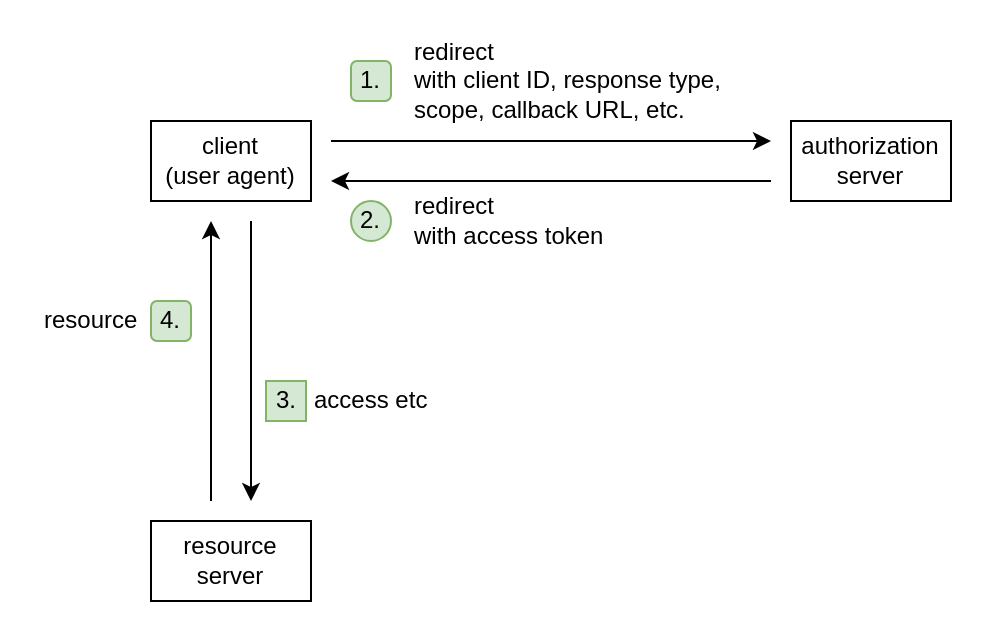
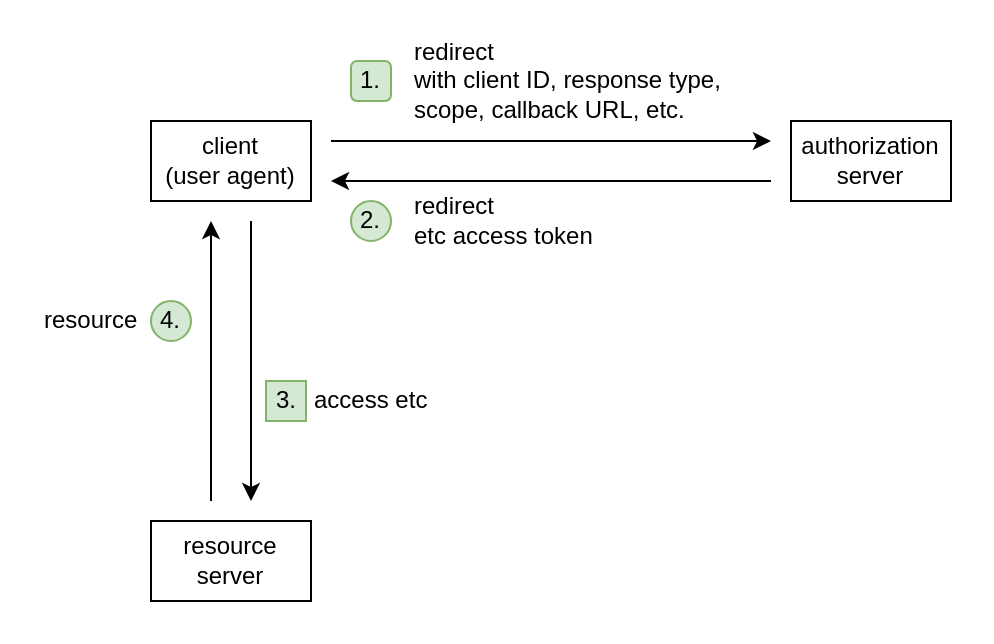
  <mxCell id="0" />
  <mxCell id="1" parent="0" />
  <mxCell id="2" value="resource server" style="rounded=0;whiteSpace=wrap;html=1;" parent="1" vertex="1"><mxGeometry x="75" y="260" width="80" height="40" as="geometry" /></mxCell>
  <mxCell id="3" value="authorization server" style="rounded=0;whiteSpace=wrap;html=1;" parent="1" vertex="1"><mxGeometry x="395" y="60" width="80" height="40" as="geometry" /></mxCell>
  <mxCell id="4" value="client&lt;br&gt;(user agent)" style="rounded=0;whiteSpace=wrap;html=1;" parent="1" vertex="1"><mxGeometry x="75" y="60" width="80" height="40" as="geometry" /></mxCell>
  <mxCell id="5" value="" style="endArrow=classic;html=1;" parent="1" edge="1"><mxGeometry width="50" height="50" relative="1" as="geometry"><mxPoint x="105" y="250" as="sourcePoint" /><mxPoint x="105" y="110" as="targetPoint" /></mxGeometry></mxCell>
  <mxCell id="6" value="" style="endArrow=classic;html=1;" parent="1" edge="1"><mxGeometry width="50" height="50" relative="1" as="geometry"><mxPoint x="165" y="70" as="sourcePoint" /><mxPoint x="385" y="70" as="targetPoint" /></mxGeometry></mxCell>
- <mxCell id="7" value="4." style="whiteSpace=wrap;html=1;aspect=fixed;fillColor=#d5e8d4;strokeColor=#82b366;rounded=1;" parent="1" vertex="1"><mxGeometry x="75" y="150" width="20" height="20" as="geometry" /></mxCell>
+ <mxCell id="7" value="4." style="ellipse;whiteSpace=wrap;html=1;aspect=fixed;fillColor=#d5e8d4;strokeColor=#82b366;" parent="1" vertex="1"><mxGeometry x="75" y="150" width="20" height="20" as="geometry" /></mxCell>
  <mxCell id="8" value="1." style="whiteSpace=wrap;html=1;aspect=fixed;fillColor=#d5e8d4;strokeColor=#82b366;rounded=1;" parent="1" vertex="1"><mxGeometry x="175" y="30" width="20" height="20" as="geometry" /></mxCell>
  <mxCell id="9" value="redirect&lt;br&gt;with client ID, response type, scope, callback URL, etc." style="text;html=1;strokeColor=none;fillColor=none;align=left;verticalAlign=middle;whiteSpace=wrap;rounded=0;" parent="1" vertex="1"><mxGeometry x="205" y="20" width="165" height="40" as="geometry" /></mxCell>
  <mxCell id="10" value="2." style="ellipse;whiteSpace=wrap;html=1;aspect=fixed;fillColor=#d5e8d4;strokeColor=#82b366;" parent="1" vertex="1"><mxGeometry x="175" y="100" width="20" height="20" as="geometry" /></mxCell>
- <mxCell id="11" value="redirect&lt;br&gt;with&amp;nbsp;access token" style="text;html=1;strokeColor=none;fillColor=none;align=left;verticalAlign=middle;whiteSpace=wrap;rounded=0;" parent="1" vertex="1"><mxGeometry x="205" y="95" width="140" height="30" as="geometry" /></mxCell>
+ <mxCell id="11" value="redirect&lt;br&gt;etc&amp;nbsp;access token" style="text;html=1;strokeColor=none;fillColor=none;align=left;verticalAlign=middle;whiteSpace=wrap;rounded=0;" parent="1" vertex="1"><mxGeometry x="205" y="95" width="140" height="30" as="geometry" /></mxCell>
  <mxCell id="12" value="" style="endArrow=classic;html=1;" parent="1" edge="1"><mxGeometry width="50" height="50" relative="1" as="geometry"><mxPoint x="385" y="90" as="sourcePoint" /><mxPoint x="165" y="90" as="targetPoint" /></mxGeometry></mxCell>
  <mxCell id="13" value="" style="endArrow=none;html=1;startArrow=classic;startFill=1;endFill=0;" parent="1" edge="1"><mxGeometry width="50" height="50" relative="1" as="geometry"><mxPoint x="125" y="250" as="sourcePoint" /><mxPoint x="125" y="110" as="targetPoint" /></mxGeometry></mxCell>
  <mxCell id="14" value="access etc" style="text;html=1;strokeColor=none;fillColor=none;align=left;verticalAlign=middle;whiteSpace=wrap;rounded=0;" parent="1" vertex="1"><mxGeometry x="155" y="190" width="75" height="20" as="geometry" /></mxCell>
  <mxCell id="15" value="3." style="whiteSpace=wrap;html=1;aspect=fixed;fillColor=#d5e8d4;strokeColor=#82b366;rounded=0;" parent="1" vertex="1"><mxGeometry x="132.5" y="190" width="20" height="20" as="geometry" /></mxCell>
  <mxCell id="16" value="resource" style="text;html=1;strokeColor=none;fillColor=none;align=left;verticalAlign=middle;whiteSpace=wrap;rounded=0;" parent="1" vertex="1"><mxGeometry x="20" y="150" width="55" height="20" as="geometry" /></mxCell>
